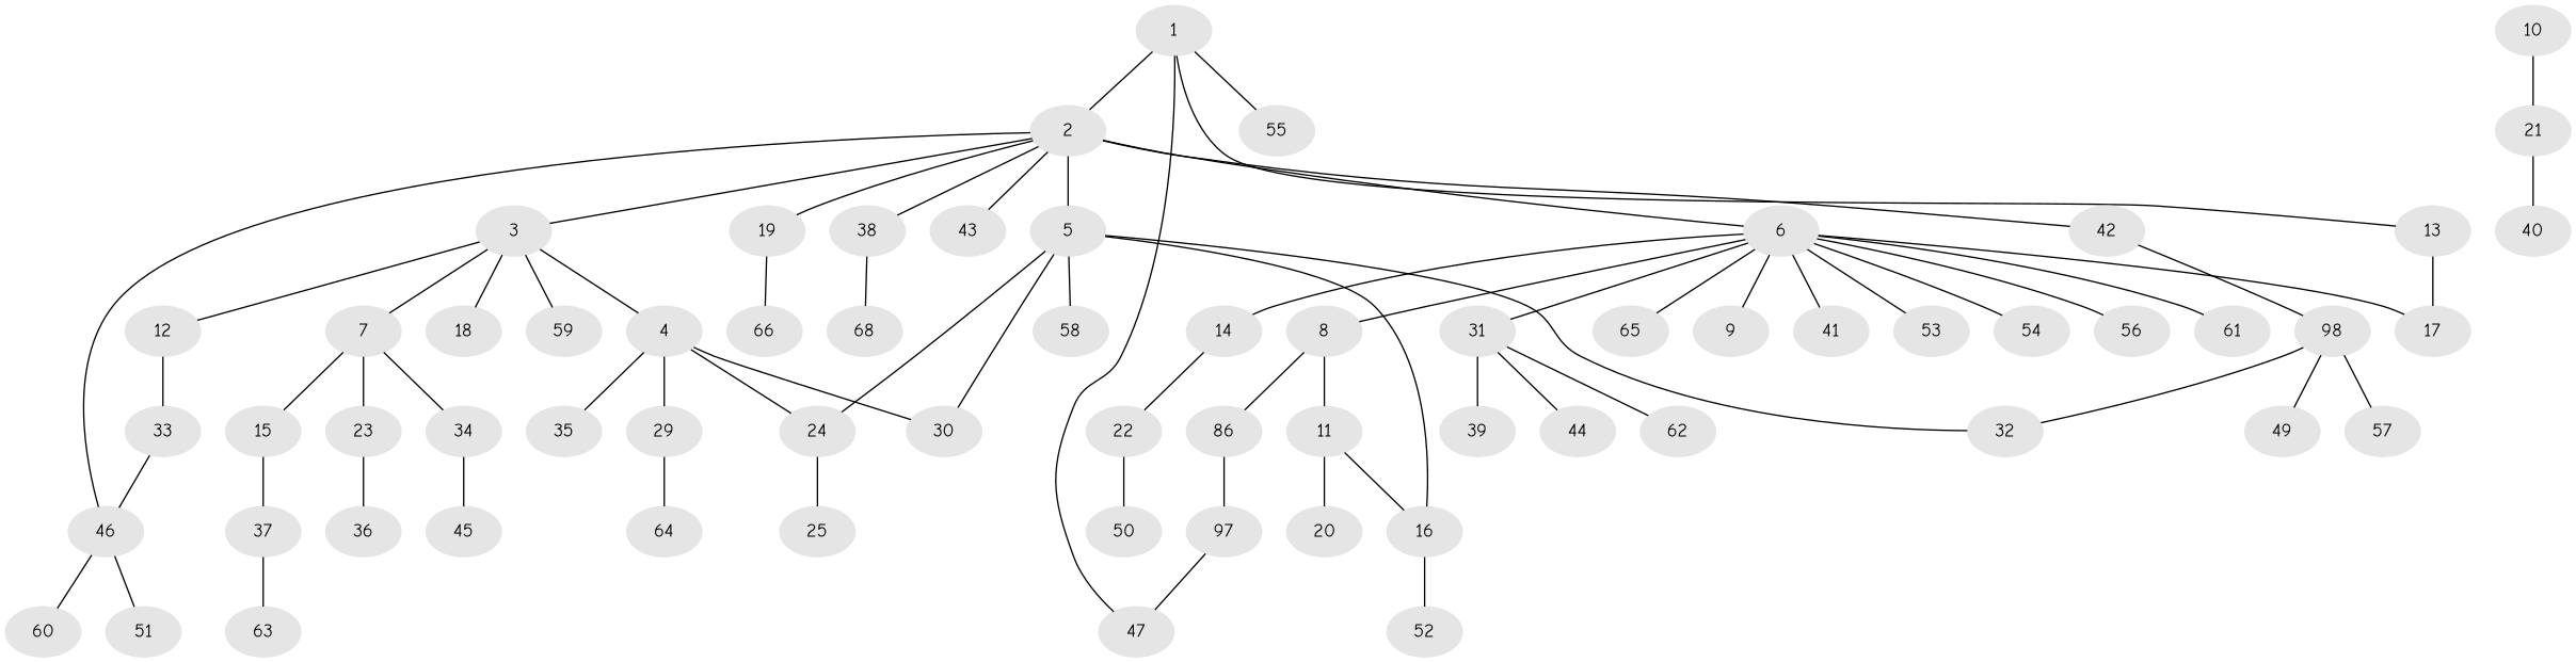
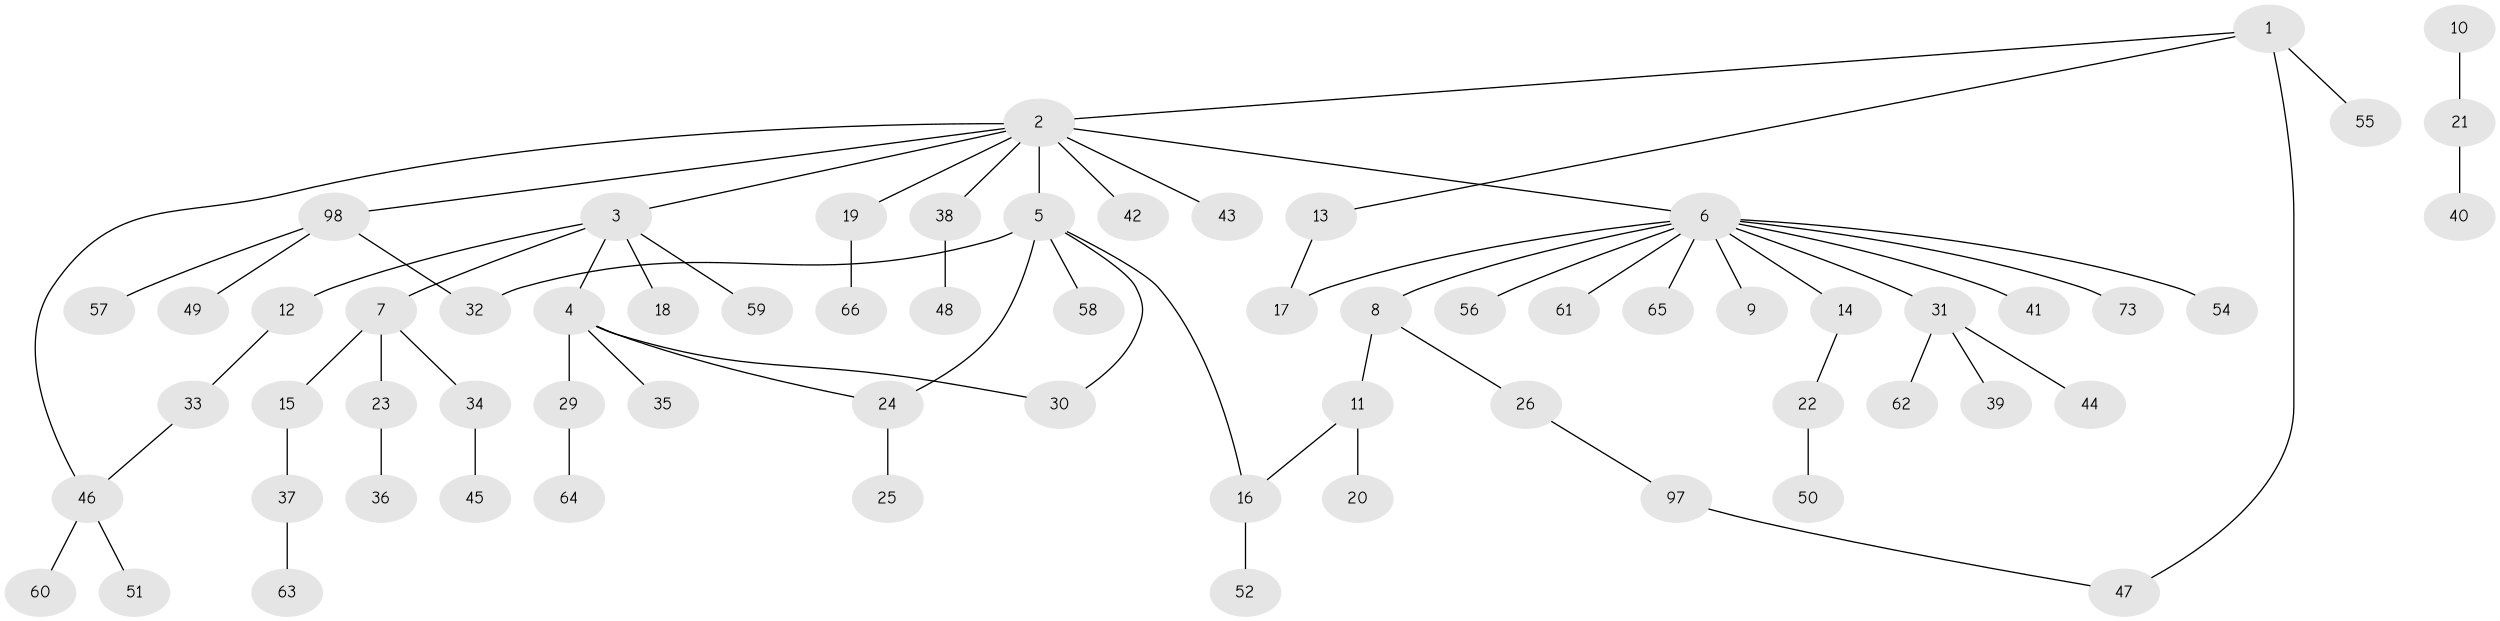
  graph {
    fontname="Comic Neue"
    node [color=gray90 fontname="Comic Neue" style=filled]
    edge [fontname="Comic Neue" weight=1.0]
    1
    2
    13
    47
    55
    3
    5
    6
    19
    n10 [label=98]
    38
    42
    43
    46
    17
    4
    7
    12
    18
    59
    24
    30
    16
    32
    58
    8
    9
    14
    31
    41
-   53
+   53 [label=73]
    54
    56
    61
    65
    66
    49
    57
-   48 [label=68]
+   48
    51
    60
    29
    35
    15
    23
    34
    33
    25
    64
    52
    11
-   26 [label=86]
+   26
    10
    21
    22
    39
    44
    62
    37
    36
    45
    20
    n63 [label=97]
    40
    50
    63
    1 -- 2
    1 -- 13
    1 -- 47
    1 -- 55
    2 -- 3
    2 -- 5 [weight=15.0]
    2 -- 6
    2 -- 19 [weight=2.0]
-   42 -- n10
+   2 -- n10
    2 -- 38
    2 -- 42
    2 -- 43
    2 -- 46
    13 -- 17 [weight=2.0]
    3 -- 4
    3 -- 7
    3 -- 12
    3 -- 18
    3 -- 59
    5 -- 24
    5 -- 30
    5 -- 16
    5 -- 32
    5 -- 58
    6 -- 17
    6 -- 8
    6 -- 9
    6 -- 14
    6 -- 31
    6 -- 41
    6 -- 53
    6 -- 54
    6 -- 56
    6 -- 61
    6 -- 65
    19 -- 66
    n10 -- 32
    n10 -- 49
    n10 -- 57
    38 -- 48
    46 -- 51
    46 -- 60
    4 -- 24
    4 -- 30
    4 -- 29 [weight=4.0]
    4 -- 35
    7 -- 15
    7 -- 23
    7 -- 34
    12 -- 33 [weight=3.0]
    24 -- 25
    16 -- 52
    8 -- 11
    8 -- 26
    14 -- 22
    31 -- 39
    31 -- 44
    31 -- 62
    29 -- 64
    15 -- 37
    23 -- 36 [weight=2.0]
    34 -- 45
    33 -- 46
    11 -- 16
    11 -- 20 [weight=4.0]
    26 -- n63
    10 -- 21
    21 -- 40 [weight=2.0]
    22 -- 50
    37 -- 63
    n63 -- 47
  }
